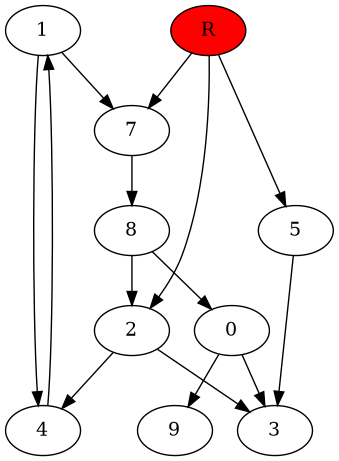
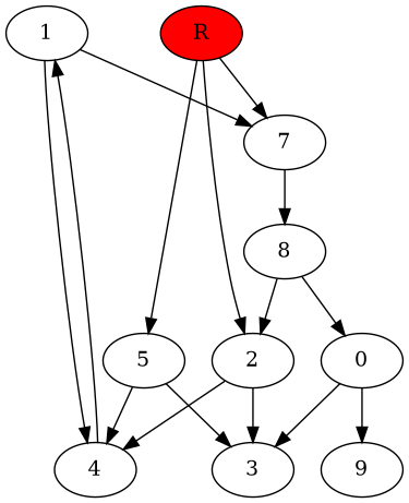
  digraph {
    1
    4
    7
    2
    3
    5
    n7 [label=0]
    9
    8
    R [fillcolor="#ff0000" style=filled]
    1 -> 4
    1 -> 7
    4 -> 1
    7 -> 8
    2 -> 4
    2 -> 3
+   5 -> 4
    5 -> 3
    n7 -> 3
    n7 -> 9
    8 -> 2
    8 -> n7
    R -> 7
    R -> 2
    R -> 5
  }
